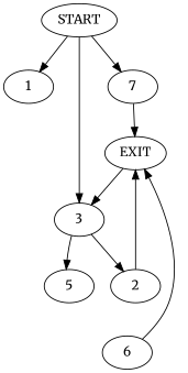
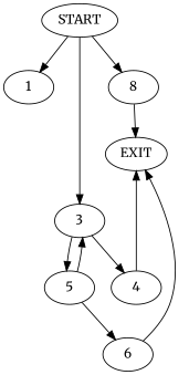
  digraph {
    fontname=Merriweather
    node [fontname=Merriweather]
    edge [fontname=Merriweather]
    n1 [label=START]
    1
-   7
+   7 [label=8]
    3
    n5 [label=EXIT]
-   4 [label=2]
+   4
    5
    6
    n1 -> 1
    n1 -> 7
    n1 -> 3
    7 -> n5
    3 -> 4
    3 -> 5
    4 -> n5
-   n5 -> 3
+   5 -> 3
+   5 -> 6
    6 -> n5
  }
